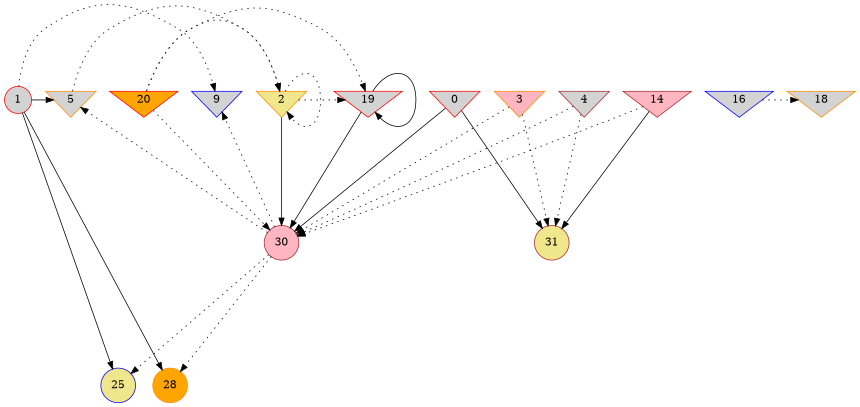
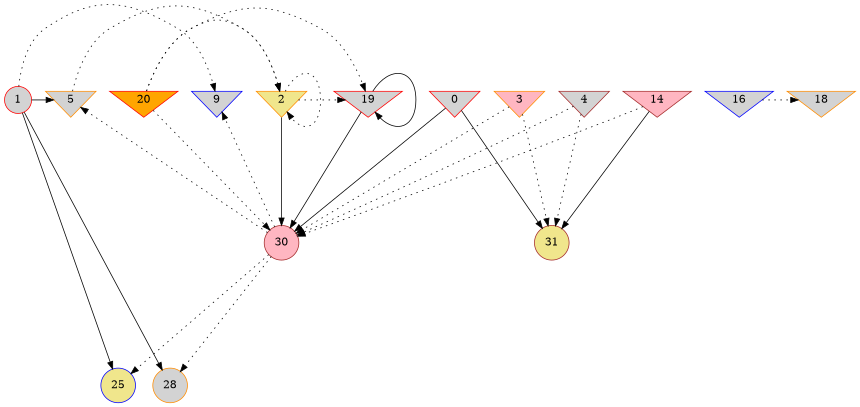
  digraph {
    ranksep=2.0
    node [color=darkorange fillcolor=lightgrey shape=invtriangle style=filled]
    edge [style=dotted]
    0 [color=red]
    1 [color=red shape=circle]
    2 [fillcolor=khaki]
    3 [fillcolor=lightpink]
    4 [color=brown]
    5
    9 [color=blue]
    14 [color=brown fillcolor=lightpink]
    16 [color=blue]
    18
    19 [color=red]
    20 [color=red fillcolor=orange]
    25 [color=blue fillcolor=khaki shape=circle]
-   28 [fillcolor=orange shape=circle]
+   28 [shape=circle]
    30 [color=brown fillcolor=lightpink shape=circle]
    31 [color=brown fillcolor=khaki shape=circle]
    subgraph sub_1 {
      rank=same
      0
      1
      2
      3
      4
      5
      9
      14
      16
      18
      19
      20
    }
    subgraph sub_2 {
      rank=same
      25
      28
    }
    subgraph sub_3 {
      rank=same
      30
      31
    }
    0 -> 30 [style=solid]
    0 -> 31 [style=solid]
    1 -> 5 [style=solid]
    1 -> 9
    1 -> 25 [style=solid]
    1 -> 28 [style=solid]
    2 -> 2
    2 -> 19
    2 -> 30 [style=solid]
    3 -> 30
    3 -> 31
    4 -> 30
    4 -> 31
    5 -> 2
    14 -> 30
    14 -> 31 [style=solid]
    16 -> 18
    19 -> 19 [style=solid]
    19 -> 30 [style=solid]
    20 -> 2
    20 -> 19
    20 -> 30
    30 -> 5
    30 -> 9
    30 -> 25
    30 -> 28
  }
